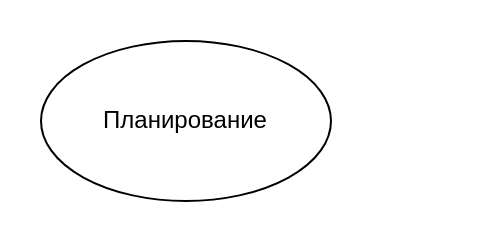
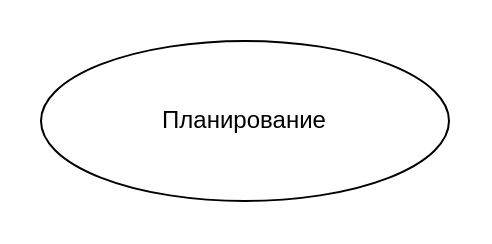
  <mxCell id="0" />
  <mxCell id="1" parent="0" />
- <mxCell id="2" value="Планирование" style="ellipse;whiteSpace=wrap;html=1;" vertex="1" parent="1"><mxGeometry x="20" y="20" width="145" height="80" as="geometry" /></mxCell>
+ <mxCell id="2" value="Планирование" style="ellipse;whiteSpace=wrap;html=1;" vertex="1" parent="1"><mxGeometry x="20" y="20" width="204" height="80" as="geometry" /></mxCell>
